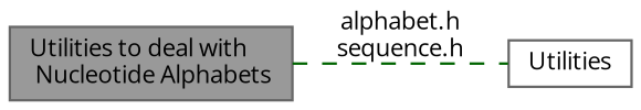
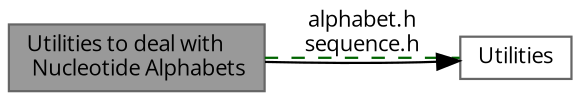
  digraph {
    rankdir=LR
    fontname="Open Sans"
    node [fontname="Open Sans" fontsize=10 shape=box style=filled]
    edge [fontname="Open Sans" fontsize=10 labelfontname=Helvetica labelfontsize=10 shape=plaintext]
    n1 [color=gray40 fillcolor=grey60 fontcolor=black height=0.2 label="Utilities to deal with\l Nucleotide Alphabets" width=0.4]
    n2 [color=grey40 fillcolor=white height=0.2 label=Utilities width=0.4]
    n1 -> n2 [color=darkgreen dir=none label="alphabet.h\nsequence.h" style=dashed]
+   n2 -> n1 [dir=back style=solid]
  }
